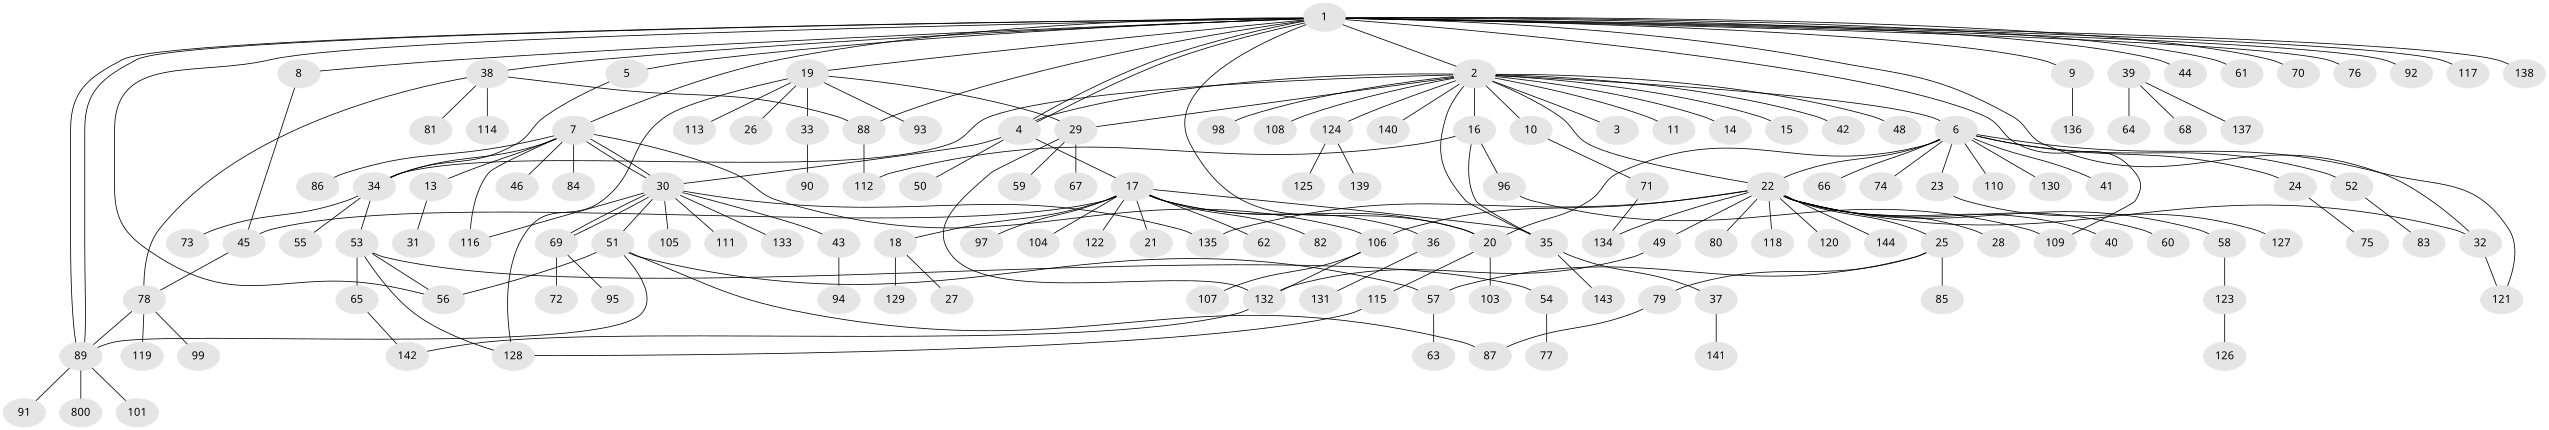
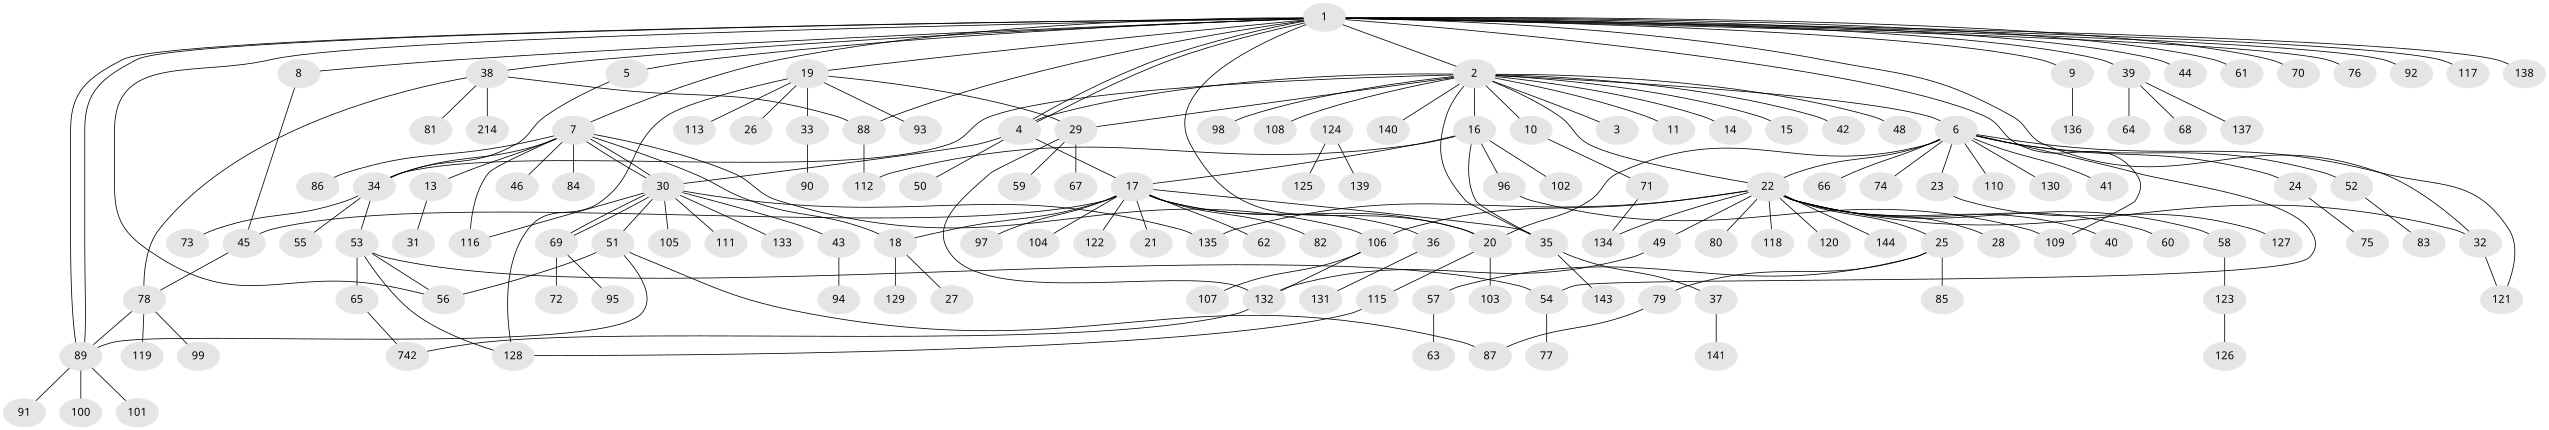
  graph {
    fontname="Noto Sans"
    node [color=gray90 fontname="Noto Sans" style=filled]
    edge [fontname="Noto Sans"]
    1
    2
    4
    5
    7
    8
    9
    19
    20
    32
    38
    39
    44
    56
    61
    70
    76
    88
    89
    92
    109
    117
    138
    3
    6
    10
    11
    14
    15
    16
    22
    29
    34
    35
    42
    48
    98
    108
    124
    140
    17
    30
    50
    13
    18
    46
    84
    86
    106
    116
    45
    136
    26
    33
    93
    113
    128
    103
    115
    121
    78
    81
-   114
+   114 [label=214]
    64
    68
    137
    112
    91
-   100 [label=800]
+   100
    101
    23
    24
    41
    52
    54
    66
    74
    110
    130
    71
    96
+   102
    25
    28
    40
    49
    58
    60
    80
    118
    120
    134
    135
    144
    59
    67
    132
    53
    55
    73
    37
    143
    125
    139
    21
    36
    62
    82
    97
    104
    122
    43
    51
    69
    105
    111
    133
    127
    75
    83
    77
    31
    27
    129
    107
    131
    90
    57
    79
    85
    123
    63
    87
-   142
+   142 [label=742]
    94
    72
    95
    65
    141
    99
    119
    126
    1 -- 2
    1 -- 4
    1 -- 4
    1 -- 5
    1 -- 7
    1 -- 8
    1 -- 9
    1 -- 19
    1 -- 20
    1 -- 32
    1 -- 38
+   1 -- 39
    1 -- 44
    1 -- 56
    1 -- 61
    1 -- 70
    1 -- 76
    1 -- 88
    1 -- 89
    1 -- 89
    1 -- 92
    1 -- 109
    1 -- 117
    1 -- 138
    2 -- 4
    2 -- 3
    2 -- 6
    2 -- 10
    2 -- 11
    2 -- 14
    2 -- 15
    2 -- 16
    2 -- 22
    2 -- 29
    2 -- 34
    2 -- 35
    2 -- 42
    2 -- 48
    2 -- 98
    2 -- 108
-   2 -- 124
    2 -- 140
    4 -- 17
    4 -- 30
    4 -- 50
    5 -- 34
    7 -- 34
    7 -- 30
    7 -- 30
    7 -- 13
+   7 -- 18
    7 -- 46
    7 -- 84
    7 -- 86
    7 -- 106
    7 -- 116
    8 -- 45
    9 -- 136
    19 -- 29
    19 -- 26
    19 -- 33
    19 -- 93
    19 -- 113
    19 -- 128
    20 -- 103
    20 -- 115
    32 -- 121
    38 -- 88
    38 -- 78
    38 -- 81
    38 -- 114
    39 -- 64
    39 -- 68
    39 -- 137
    88 -- 112
    89 -- 91
    89 -- 100
    89 -- 101
    6 -- 20
    6 -- 22
    6 -- 121
    6 -- 23
    6 -- 24
    6 -- 41
    6 -- 52
+   6 -- 54
    6 -- 66
    6 -- 74
    6 -- 110
    6 -- 130
    10 -- 71
    16 -- 35
+   16 -- 17
    16 -- 112
    16 -- 96
+   16 -- 102
    22 -- 32
    22 -- 106
    22 -- 25
    22 -- 28
    22 -- 40
    22 -- 49
    22 -- 58
    22 -- 60
    22 -- 80
    22 -- 118
    22 -- 120
    22 -- 134
    22 -- 135
    22 -- 144
    29 -- 59
    29 -- 67
    29 -- 132
    34 -- 53
    34 -- 55
    34 -- 73
    35 -- 37
    35 -- 143
    124 -- 125
    124 -- 139
    17 -- 20
    17 -- 35
    17 -- 18
    17 -- 45
    17 -- 21
    17 -- 36
    17 -- 62
    17 -- 82
    17 -- 97
    17 -- 104
    17 -- 122
    30 -- 116
    30 -- 135
    30 -- 43
    30 -- 51
    30 -- 69
    30 -- 69
    30 -- 105
    30 -- 111
    30 -- 133
    13 -- 31
    18 -- 27
    18 -- 129
    106 -- 132
    106 -- 107
    45 -- 78
    33 -- 90
    115 -- 128
    78 -- 89
    78 -- 99
    78 -- 119
    23 -- 127
    24 -- 75
    52 -- 83
    54 -- 77
    71 -- 134
    96 -- 109
    25 -- 57
    25 -- 79
    25 -- 85
    49 -- 132
    58 -- 123
    132 -- 142
    53 -- 56
    53 -- 128
    53 -- 54
    53 -- 65
    37 -- 141
    36 -- 131
    43 -- 94
    51 -- 56
    51 -- 89
-   51 -- 57
    51 -- 87
    69 -- 72
    69 -- 95
    57 -- 63
    79 -- 87
    123 -- 126
    65 -- 142
  }
